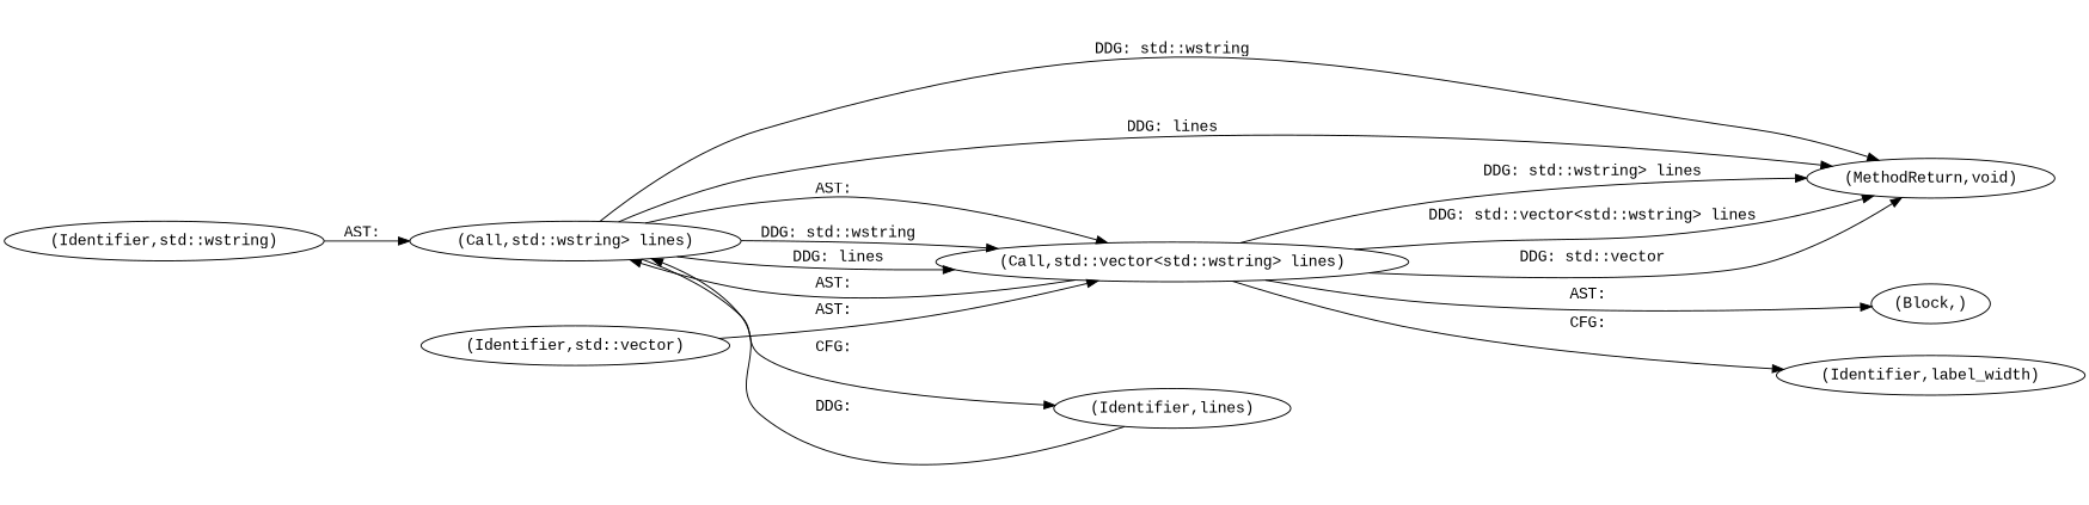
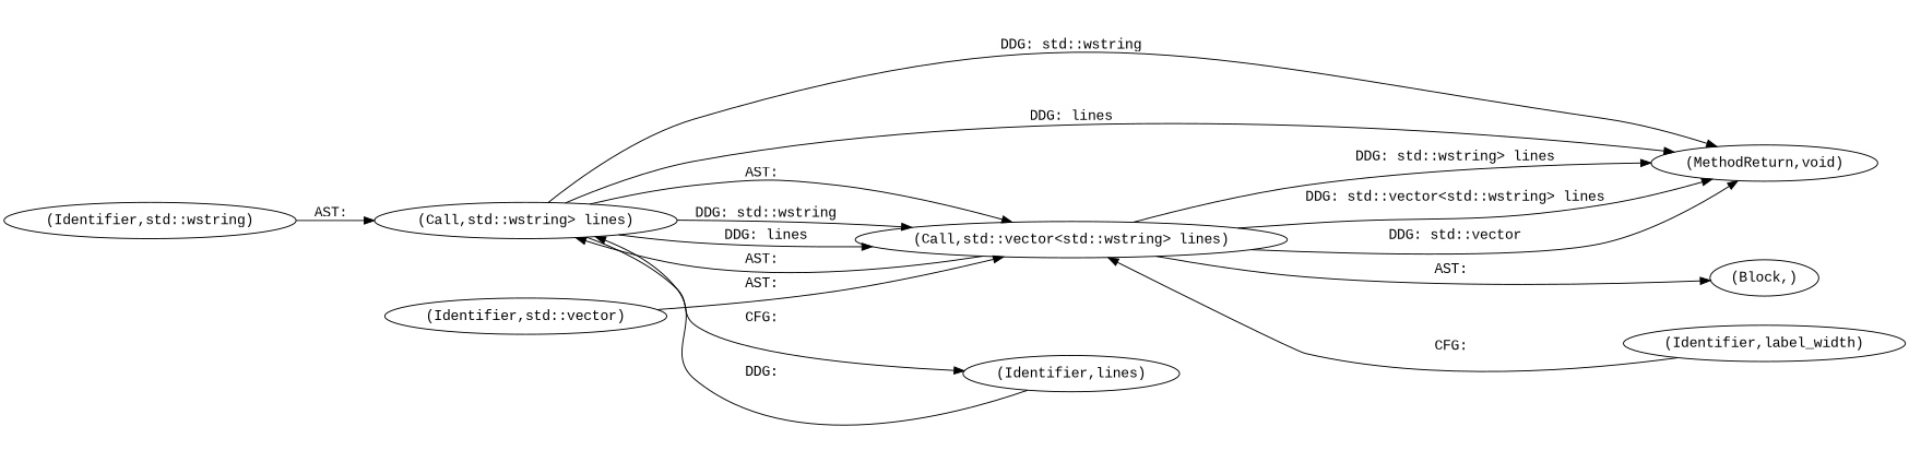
  digraph {
    fontname="Liberation Mono"
    rankdir=LR
    node [fontname="Liberation Mono"]
    edge [fontname="Liberation Mono"]
    n1 [label="(Call,std::wstring> lines)"]
    n2 [label="(Call,std::vector<std::wstring> lines)"]
    n3 [label="(MethodReturn,void)"]
    n4 [label="(Identifier,lines)"]
    n5 [label="(Block,)"]
    n6 [label="(Identifier,std::vector)"]
    n7 [label="(Identifier,std::wstring)"]
    n8 [label="(Identifier,label_width)"]
    n1 -> n2 [label="AST: "]
    n1 -> n2 [label="DDG: std::wstring"]
    n1 -> n2 [label="DDG: lines"]
    n1 -> n3 [label="DDG: std::wstring"]
    n1 -> n3 [label="DDG: lines"]
    n1 -> n4 [label="CFG: "]
    n2 -> n1 [label="AST: "]
    n2 -> n3 [label="DDG: std::wstring> lines"]
    n2 -> n3 [label="DDG: std::vector<std::wstring> lines"]
    n2 -> n3 [label="DDG: std::vector"]
    n2 -> n5 [label="AST: "]
    n4 -> n1 [label="DDG: "]
    n6 -> n2 [label="AST: "]
    n7 -> n1 [label="AST: "]
-   n2 -> n8 [label="CFG: "]
+   n8 -> n2 [label="CFG: "]
  }
